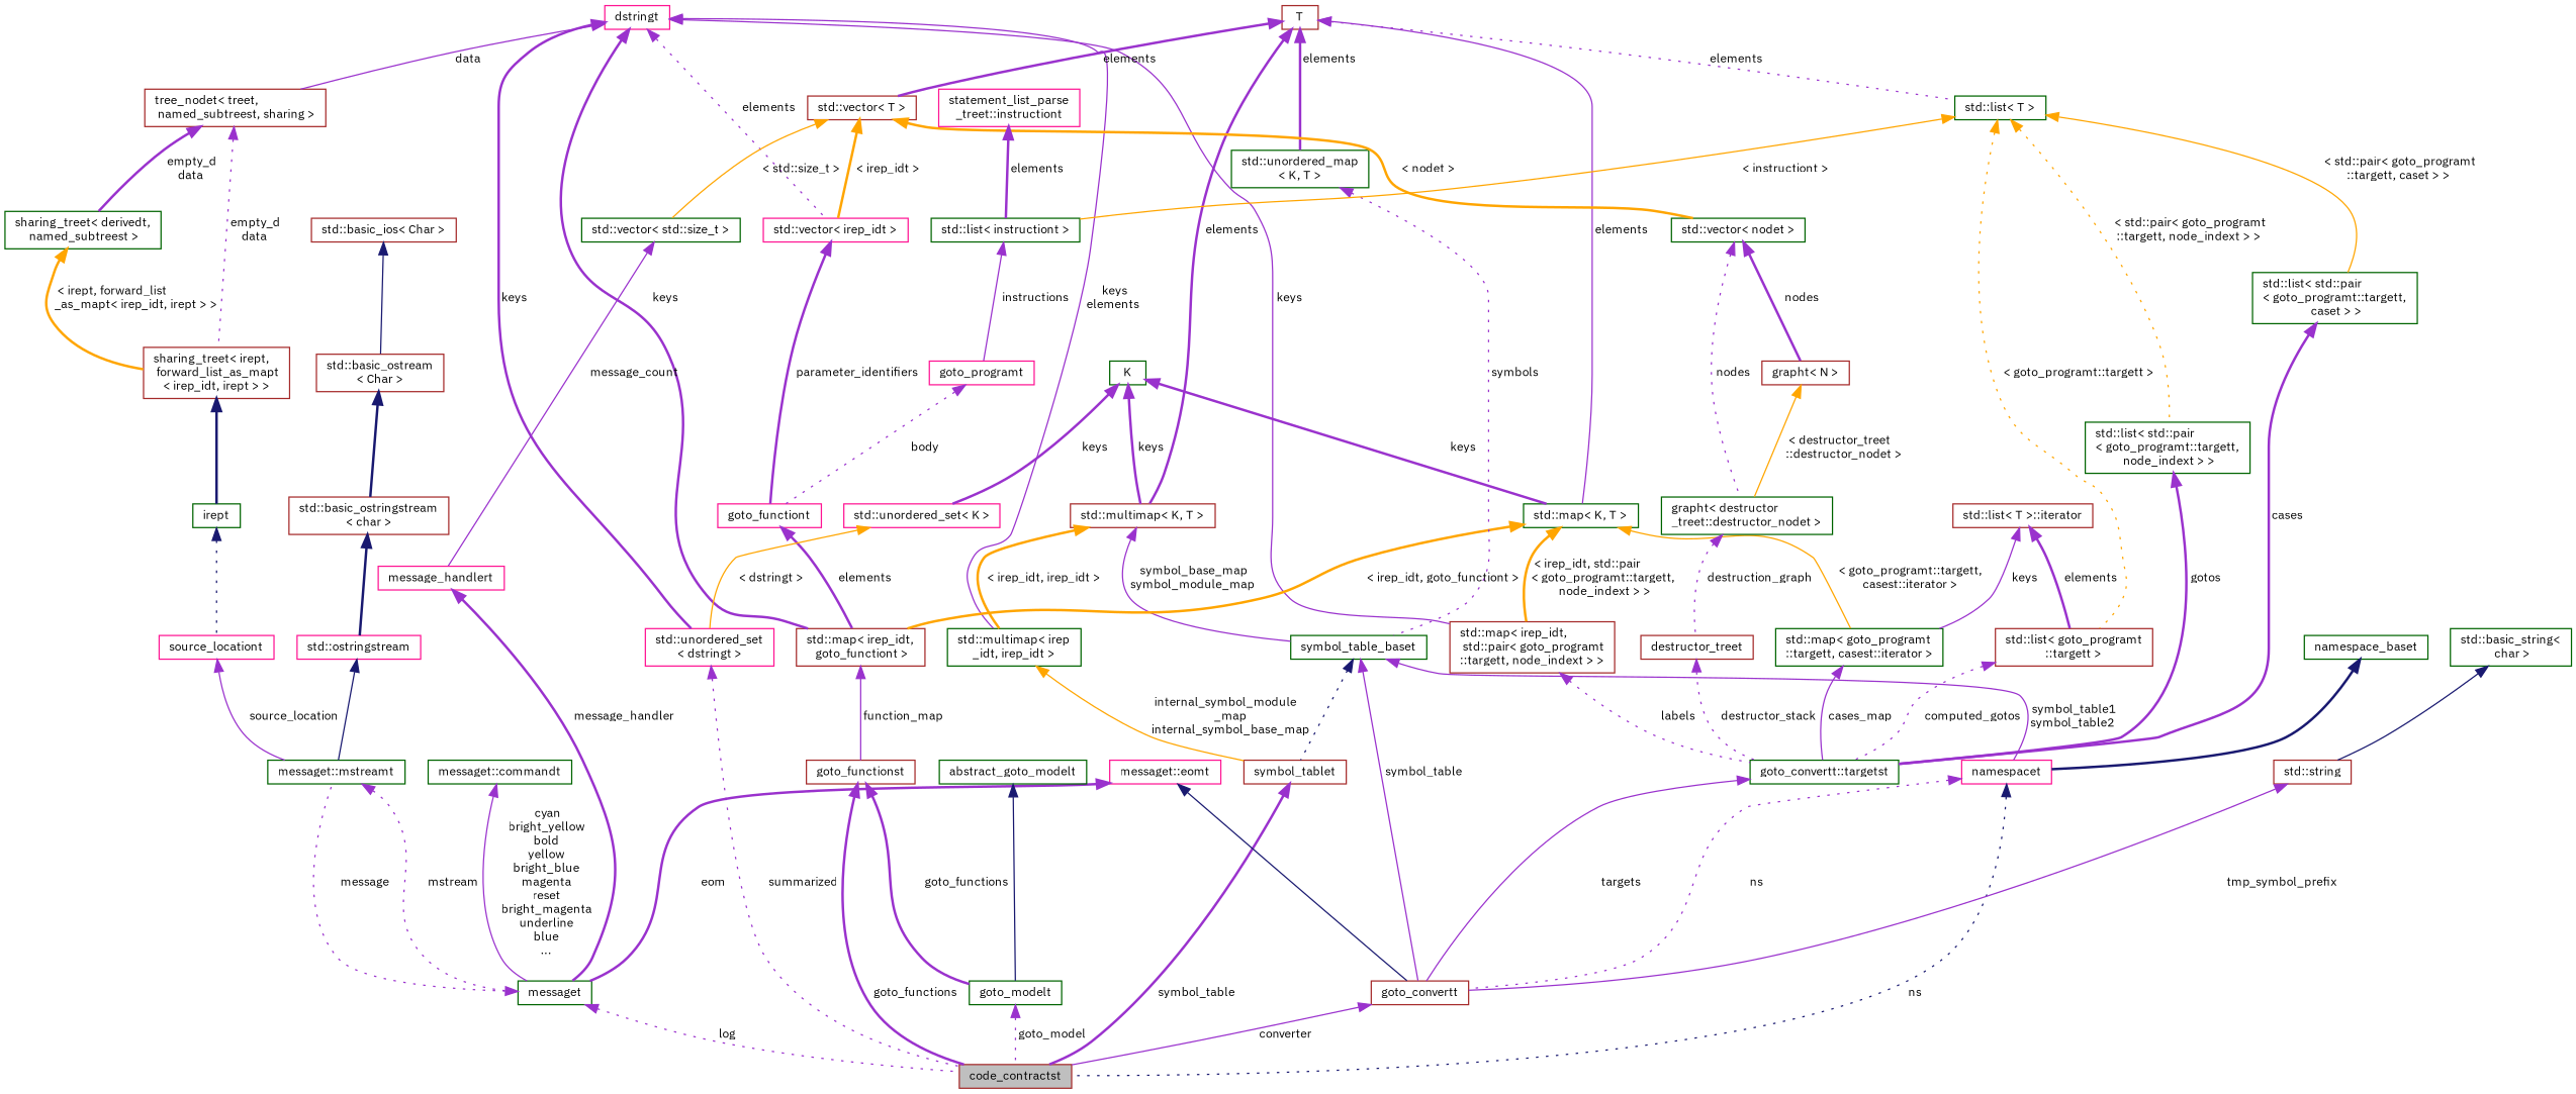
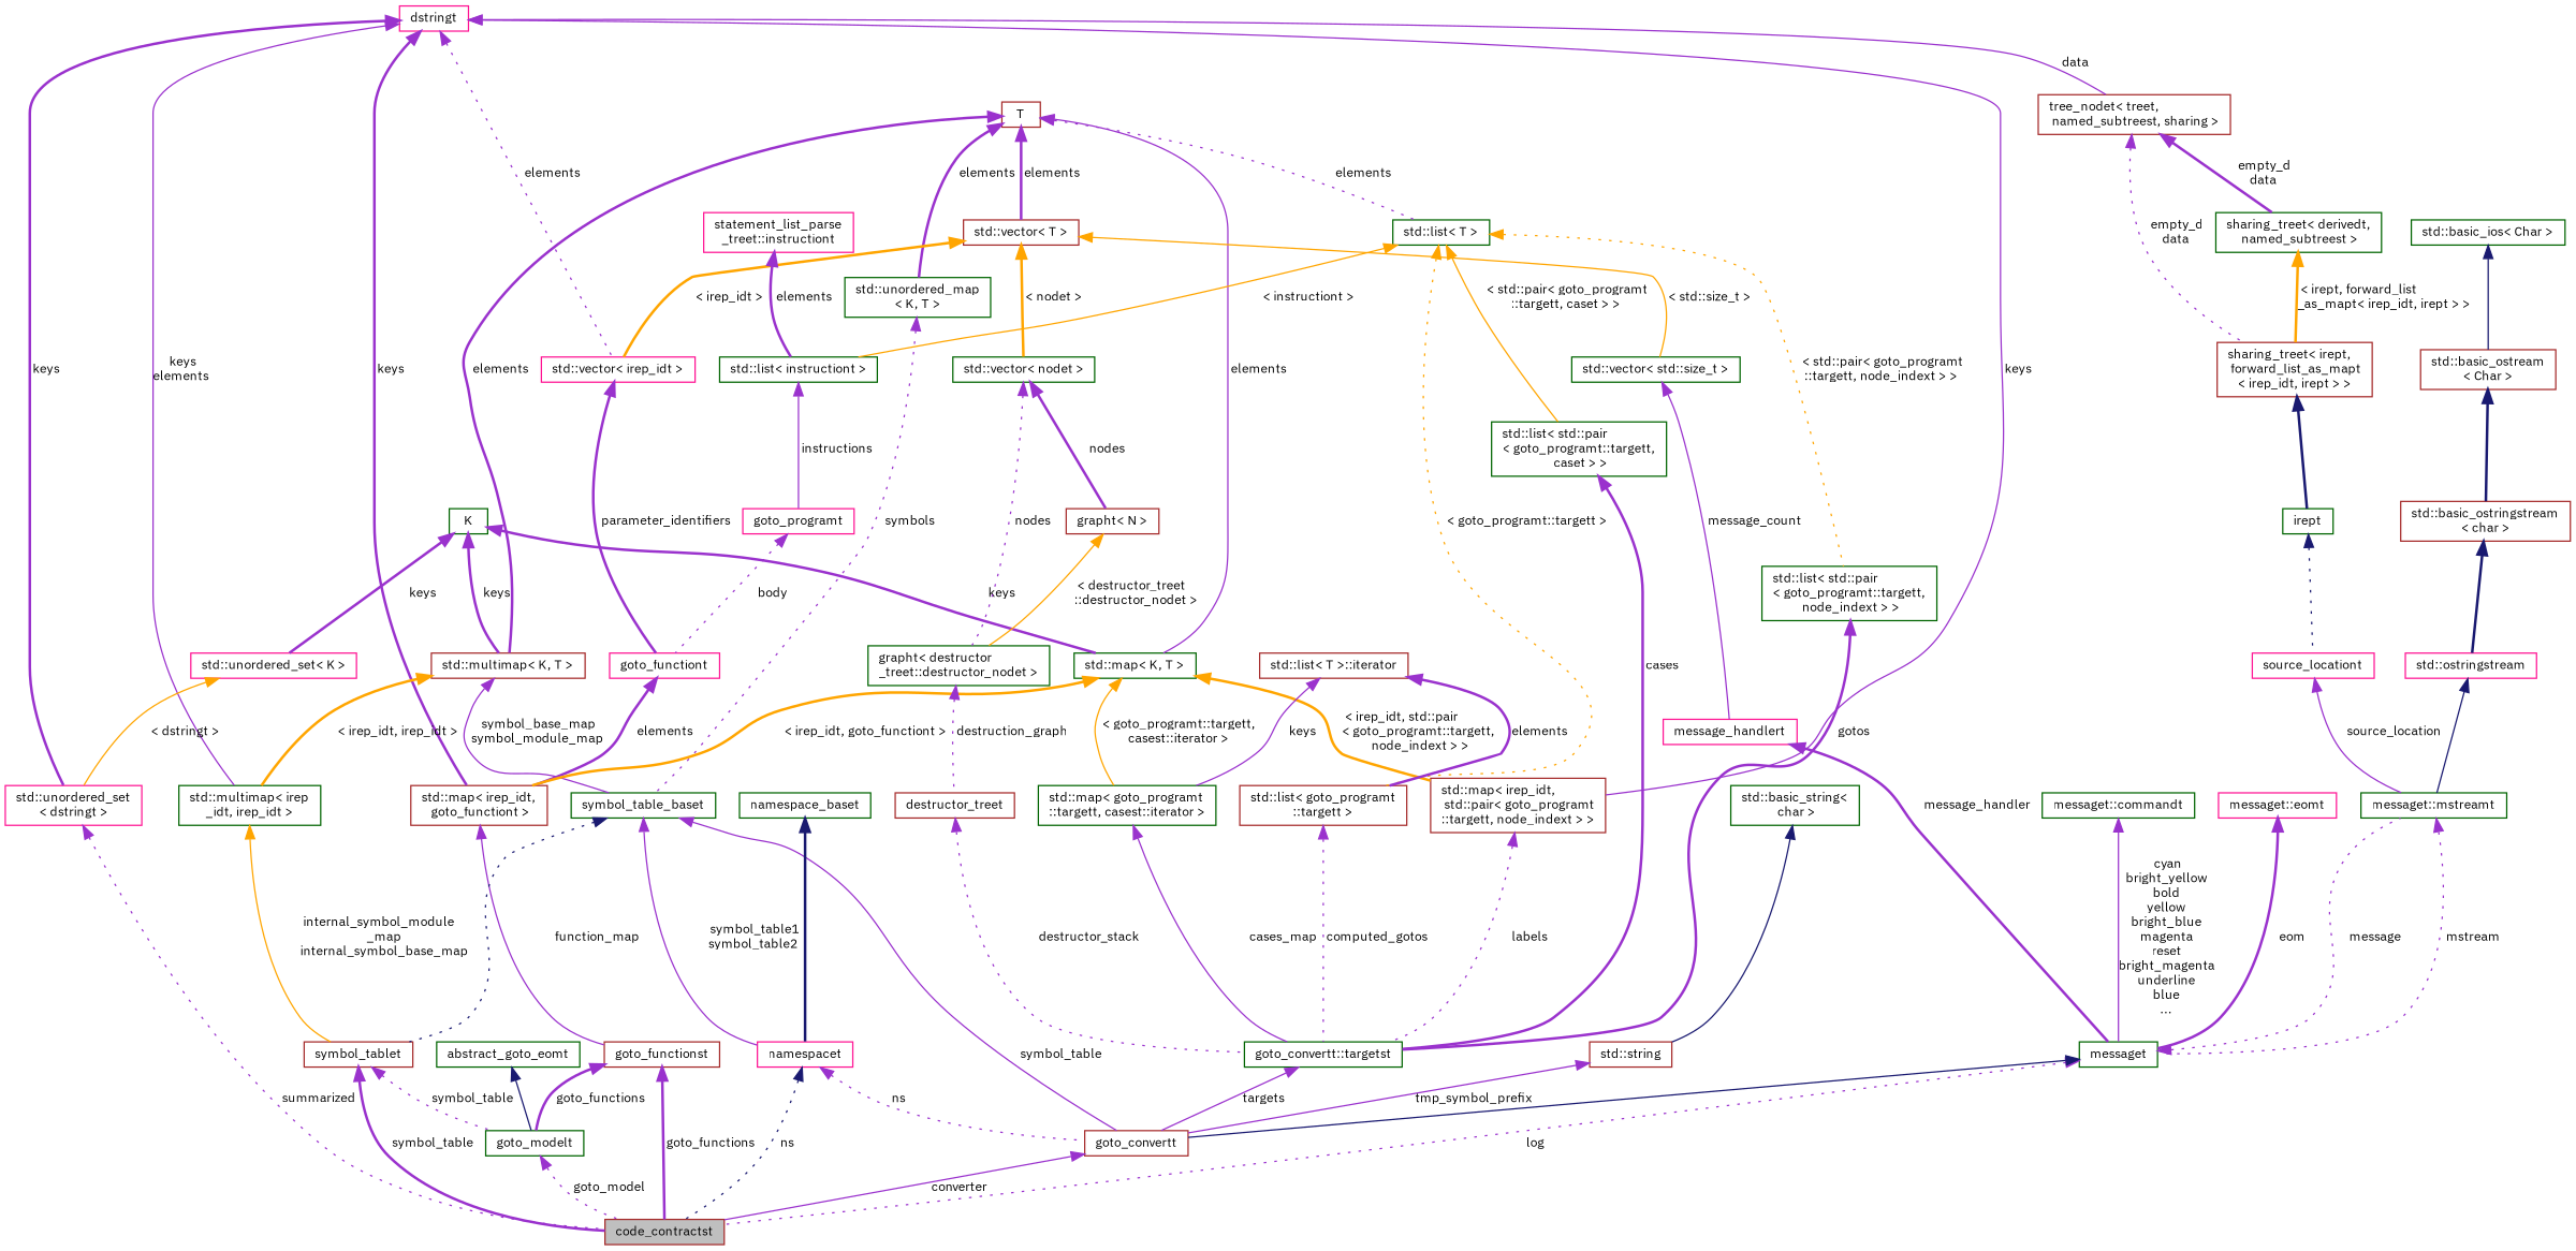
  digraph {
    fontname="IBM Plex Sans"
    rankdir=TB
    node [color=darkgreen fontname="IBM Plex Sans" fontsize=10 shape=record]
    edge [color=darkorchid3 dir=back fontname="IBM Plex Sans" fontsize=10 labelfontname=Helvetica labelfontsize=10 style=bold]
    n1 [color=brown fillcolor=grey75 fontcolor=black height=0.2 label=code_contractst style=filled width=0.4]
    n2 [color=deeppink height=0.2 label="std::unordered_set\l\< dstringt \>" width=0.4]
    n3 [color=deeppink height=0.2 label=dstringt width=0.4]
    n4 [height=0.2 label="std::multimap\< irep\l_idt, irep_idt \>" width=0.4]
    n5 [color=brown height=0.2 label="tree_nodet\< treet,\l named_subtreest, sharing \>" width=0.4]
    n6 [color=brown height=0.2 label="std::map\< irep_idt,\l std::pair\< goto_programt\l::targett, node_indext \> \>" width=0.4]
    n7 [color=brown height=0.2 label="std::map\< irep_idt,\l goto_functiont \>" width=0.4]
    n8 [color=deeppink height=0.2 label="std::vector\< irep_idt \>" width=0.4]
    n9 [color=brown height=0.2 label=symbol_tablet width=0.4]
    n10 [color=brown height=0.2 label="sharing_treet\< irept,\l forward_list_as_mapt\l\< irep_idt, irept \> \>" width=0.4]
    n11 [height=0.2 label="sharing_treet\< derivedt,\l named_subtreest \>" width=0.4]
    n12 [height=0.2 label="goto_convertt::targetst" width=0.4]
    n13 [color=brown height=0.2 label=goto_functionst width=0.4]
    n14 [color=deeppink height=0.2 label=goto_functiont width=0.4]
    n15 [color=deeppink height=0.2 label="std::unordered_set\< K \>" width=0.4]
    n16 [height=0.2 label=K width=0.4]
    n17 [color=brown height=0.2 label="std::multimap\< K, T \>" width=0.4]
    n18 [height=0.2 label="std::map\< K, T \>" width=0.4]
    n19 [height=0.2 label=symbol_table_baset width=0.4]
    n20 [height=0.2 label="std::unordered_map\l\< K, T \>" width=0.4]
    n21 [height=0.2 label="std::map\< goto_programt\l::targett, casest::iterator \>" width=0.4]
    n22 [height=0.2 label=goto_modelt width=0.4]
    n23 [color=deeppink height=0.2 label=namespacet width=0.4]
    n24 [color=brown height=0.2 label=goto_convertt width=0.4]
    n25 [color=brown height=0.2 label=T width=0.4]
    n26 [color=brown height=0.2 label="std::vector\< T \>" width=0.4]
    n27 [height=0.2 label="std::list\< T \>" width=0.4]
    n28 [height=0.2 label="std::vector\< std::size_t \>" width=0.4]
    n29 [height=0.2 label="std::vector\< nodet \>" width=0.4]
    n30 [height=0.2 label="std::list\< std::pair\l\< goto_programt::targett,\l caset \> \>" width=0.4]
    n31 [height=0.2 label="std::list\< std::pair\l\< goto_programt::targett,\l node_indext \> \>" width=0.4]
    n32 [color=brown height=0.2 label="std::list\< goto_programt\l::targett \>" width=0.4]
    n33 [height=0.2 label="std::list\< instructiont \>" width=0.4]
    n34 [height=0.2 label=messaget width=0.4]
    n35 [height=0.2 label="messaget::mstreamt" width=0.4]
    n36 [color=deeppink height=0.2 label=message_handlert width=0.4]
    n37 [height=0.2 label="grapht\< destructor\l_treet::destructor_nodet \>" width=0.4]
    n38 [color=brown height=0.2 label="grapht\< N \>" width=0.4]
    n39 [height=0.2 label="messaget::commandt" width=0.4]
    n40 [color=deeppink height=0.2 label="std::ostringstream" width=0.4]
    n41 [color=brown height=0.2 label="std::basic_ostringstream\l\< char \>" width=0.4]
    n42 [color=brown height=0.2 label="std::basic_ostream\l\< Char \>" width=0.4]
-   n43 [color=brown height=0.2 label="std::basic_ios\< Char \>" width=0.4]
+   n43 [height=0.2 label="std::basic_ios\< Char \>" width=0.4]
    n44 [color=deeppink height=0.2 label=source_locationt width=0.4]
    n45 [height=0.2 label=irept width=0.4]
    n46 [color=deeppink height=0.2 label="messaget::eomt" width=0.4]
    n47 [height=0.2 label=namespace_baset width=0.4]
    n48 [color=brown height=0.2 label="std::string" width=0.4]
    n49 [height=0.2 label="std::basic_string\<\l char \>" width=0.4]
    n50 [color=deeppink height=0.2 label=goto_programt width=0.4]
    n51 [color=brown height=0.2 label="std::list\< T \>::iterator" width=0.4]
    n52 [color=brown height=0.2 label=destructor_treet width=0.4]
    n53 [color=deeppink height=0.2 label="statement_list_parse\l_treet::instructiont" width=0.4]
-   n54 [height=0.2 label=abstract_goto_modelt width=0.4]
+   n54 [height=0.2 label=abstract_goto_eomt width=0.4]
    n2 -> n1 [label=" summarized" style=dotted]
    n3 -> n2 [label=" keys"]
    n3 -> n4 [label=" keys\nelements" style=solid]
    n3 -> n5 [label=" data" style=solid]
    n3 -> n6 [label=" keys" style=solid]
    n3 -> n7 [label=" keys"]
    n3 -> n8 [label=" elements" style=dotted]
    n4 -> n9 [color=orange label=" internal_symbol_module\l_map\ninternal_symbol_base_map" style=solid]
    n5 -> n10 [label=" empty_d\ndata" style=dotted]
    n5 -> n11 [label=" empty_d\ndata"]
    n6 -> n12 [label=" labels" style=dotted]
    n7 -> n13 [label=" function_map" style=solid]
    n8 -> n14 [label=" parameter_identifiers"]
    n9 -> n1 [label=" symbol_table"]
+   n9 -> n22 [label=" symbol_table" style=dotted]
    n10 -> n45 [color=midnightblue]
    n11 -> n10 [color=orange label=" \< irept, forward_list\l_as_mapt\< irep_idt, irept \> \>"]
    n12 -> n24 [label=" targets" style=solid]
    n13 -> n1 [label=" goto_functions"]
    n13 -> n22 [label=" goto_functions"]
    n14 -> n7 [label=" elements"]
    n15 -> n2 [color=orange label=" \< dstringt \>" style=solid]
    n16 -> n15 [label=" keys"]
    n16 -> n17 [label=" keys"]
    n16 -> n18 [label=" keys"]
    n17 -> n4 [color=orange label=" \< irep_idt, irep_idt \>"]
    n17 -> n19 [label=" symbol_base_map\nsymbol_module_map" style=solid]
    n18 -> n6 [color=orange label=" \< irep_idt, std::pair\l\< goto_programt::targett,\l node_indext \> \>"]
    n18 -> n7 [color=orange label=" \< irep_idt, goto_functiont \>"]
    n18 -> n21 [color=orange label=" \< goto_programt::targett,\l casest::iterator \>" style=solid]
    n19 -> n9 [color=midnightblue style=dotted]
    n19 -> n23 [label=" symbol_table1\nsymbol_table2" style=solid]
    n19 -> n24 [label=" symbol_table" style=solid]
    n20 -> n19 [label=" symbols" style=dotted]
    n21 -> n12 [label=" cases_map" style=solid]
    n22 -> n1 [label=" goto_model" style=dotted]
    n23 -> n1 [color=midnightblue label=" ns" style=dotted]
    n23 -> n24 [label=" ns" style=dotted]
    n24 -> n1 [label=" converter" style=solid]
    n25 -> n17 [label=" elements"]
    n25 -> n18 [label=" elements" style=solid]
    n25 -> n20 [label=" elements"]
    n25 -> n26 [label=" elements"]
    n25 -> n27 [label=" elements" style=dotted]
    n26 -> n8 [color=orange label=" \< irep_idt \>"]
    n26 -> n28 [color=orange label=" \< std::size_t \>" style=solid]
    n26 -> n29 [color=orange label=" \< nodet \>"]
    n27 -> n30 [color=orange label=" \< std::pair\< goto_programt\l::targett, caset \> \>" style=solid]
    n27 -> n31 [color=orange label=" \< std::pair\< goto_programt\l::targett, node_indext \> \>" style=dotted]
    n27 -> n32 [color=orange label=" \< goto_programt::targett \>" style=dotted]
    n27 -> n33 [color=orange label=" \< instructiont \>" style=solid]
    n28 -> n36 [label=" message_count" style=solid]
    n29 -> n37 [label=" nodes" style=dotted]
    n29 -> n38 [label=" nodes"]
    n30 -> n12 [label=" cases"]
    n31 -> n12 [label=" gotos"]
    n32 -> n12 [label=" computed_gotos" style=dotted]
    n33 -> n50 [label=" instructions" style=solid]
    n34 -> n1 [label=" log" style=dotted]
-   n46 -> n24 [color=midnightblue style=solid]
+   n34 -> n24 [color=midnightblue style=solid]
    n34 -> n35 [label=" message" style=dotted]
    n35 -> n34 [label=" mstream" style=dotted]
    n36 -> n34 [label=" message_handler"]
    n37 -> n52 [label=" destruction_graph" style=dotted]
    n38 -> n37 [color=orange label=" \< destructor_treet\l::destructor_nodet \>" style=solid]
    n39 -> n34 [label=" cyan\nbright_yellow\nbold\nyellow\nbright_blue\nmagenta\nreset\nbright_magenta\nunderline\nblue\n..." style=solid]
    n40 -> n35 [color=midnightblue style=solid]
    n41 -> n40 [color=midnightblue]
    n42 -> n41 [color=midnightblue]
    n43 -> n42 [color=midnightblue style=solid]
    n44 -> n35 [label=" source_location" style=solid]
    n45 -> n44 [color=midnightblue style=dotted]
    n46 -> n34 [label=" eom"]
    n47 -> n23 [color=midnightblue]
    n48 -> n24 [label=" tmp_symbol_prefix" style=solid]
    n49 -> n48 [color=midnightblue style=solid]
    n50 -> n14 [label=" body" style=dotted]
    n51 -> n21 [label=" keys" style=solid]
    n51 -> n32 [label=" elements"]
    n52 -> n12 [label=" destructor_stack" style=dotted]
    n53 -> n33 [label=" elements"]
    n54 -> n22 [color=midnightblue style=solid]
  }
